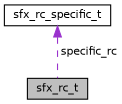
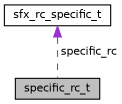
  digraph {
    node [color=black fontname=Helvetica fontsize=10 shape=record style=filled]
-   n1 [fillcolor=grey75 fontcolor=black height=0.2 label=sfx_rc_t width=0.4]
+   n1 [fillcolor=grey75 fontcolor=black height=0.2 label=specific_rc_t width=0.4]
    n2 [fillcolor=white height=0.2 label=sfx_rc_specific_t width=0.4]
    n2 -> n1 [color=darkorchid3 dir=back fontname=Helvetica fontsize=10 label=" specific_rc" labelfontname=Helvetica labelfontsize=10 style=dashed]
  }
